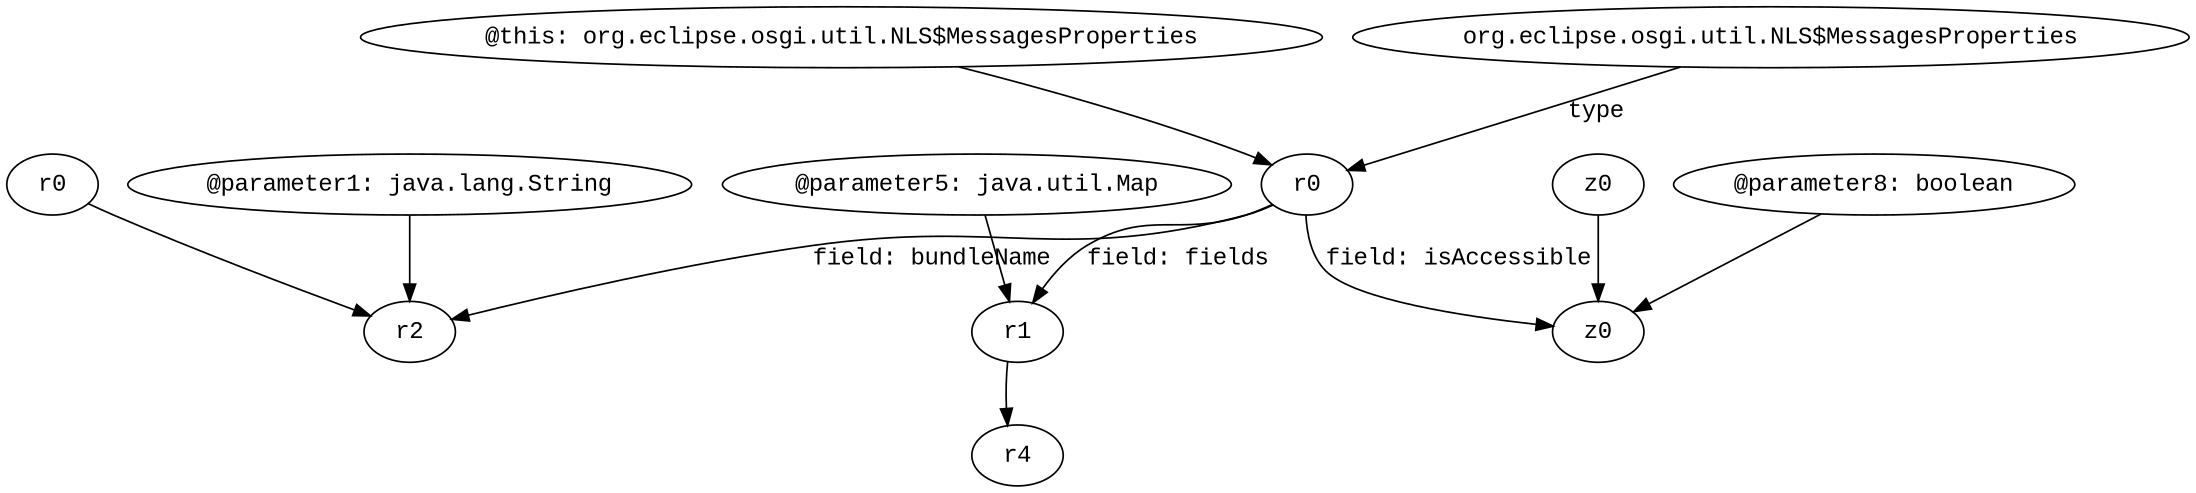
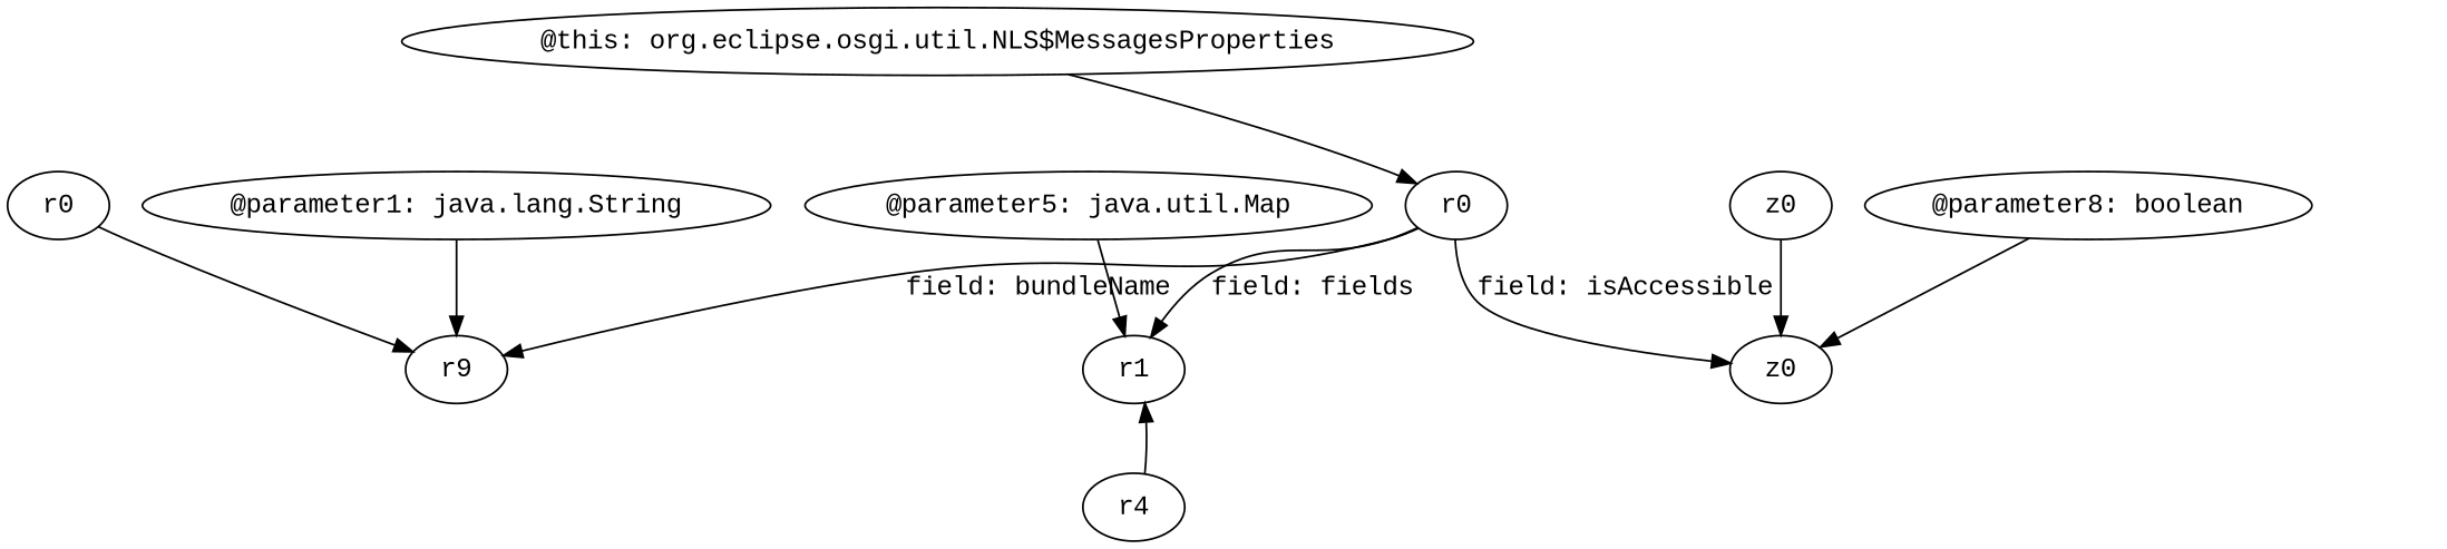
  digraph {
    fontname="Liberation Mono"
    node [fontname="Liberation Mono"]
    edge [fontname="Liberation Mono"]
    n1 [label=r0]
-   n2 [label=r2]
+   n2 [label=r9]
    n3 [label=z0]
    n4 [label=r1]
    n5 [label="@parameter8: boolean"]
    n6 [label=z0]
    n7 [label="@parameter5: java.util.Map"]
    n8 [label=r0]
    n9 [label="@this: org.eclipse.osgi.util.NLS$MessagesProperties"]
    n10 [label="@parameter1: java.lang.String"]
    n11 [label=r4]
-   n12 [label="org.eclipse.osgi.util.NLS$MessagesProperties"]
    n1 -> n2 [label="field: bundleName"]
    n1 -> n3 [label="field: isAccessible"]
    n1 -> n4 [label="field: fields"]
    n5 -> n3
    n6 -> n3
    n7 -> n4
    n8 -> n2
    n9 -> n1
    n10 -> n2
-   n4 -> n11
-   n12 -> n1 [label=type]
+   n11 -> n4
  }
